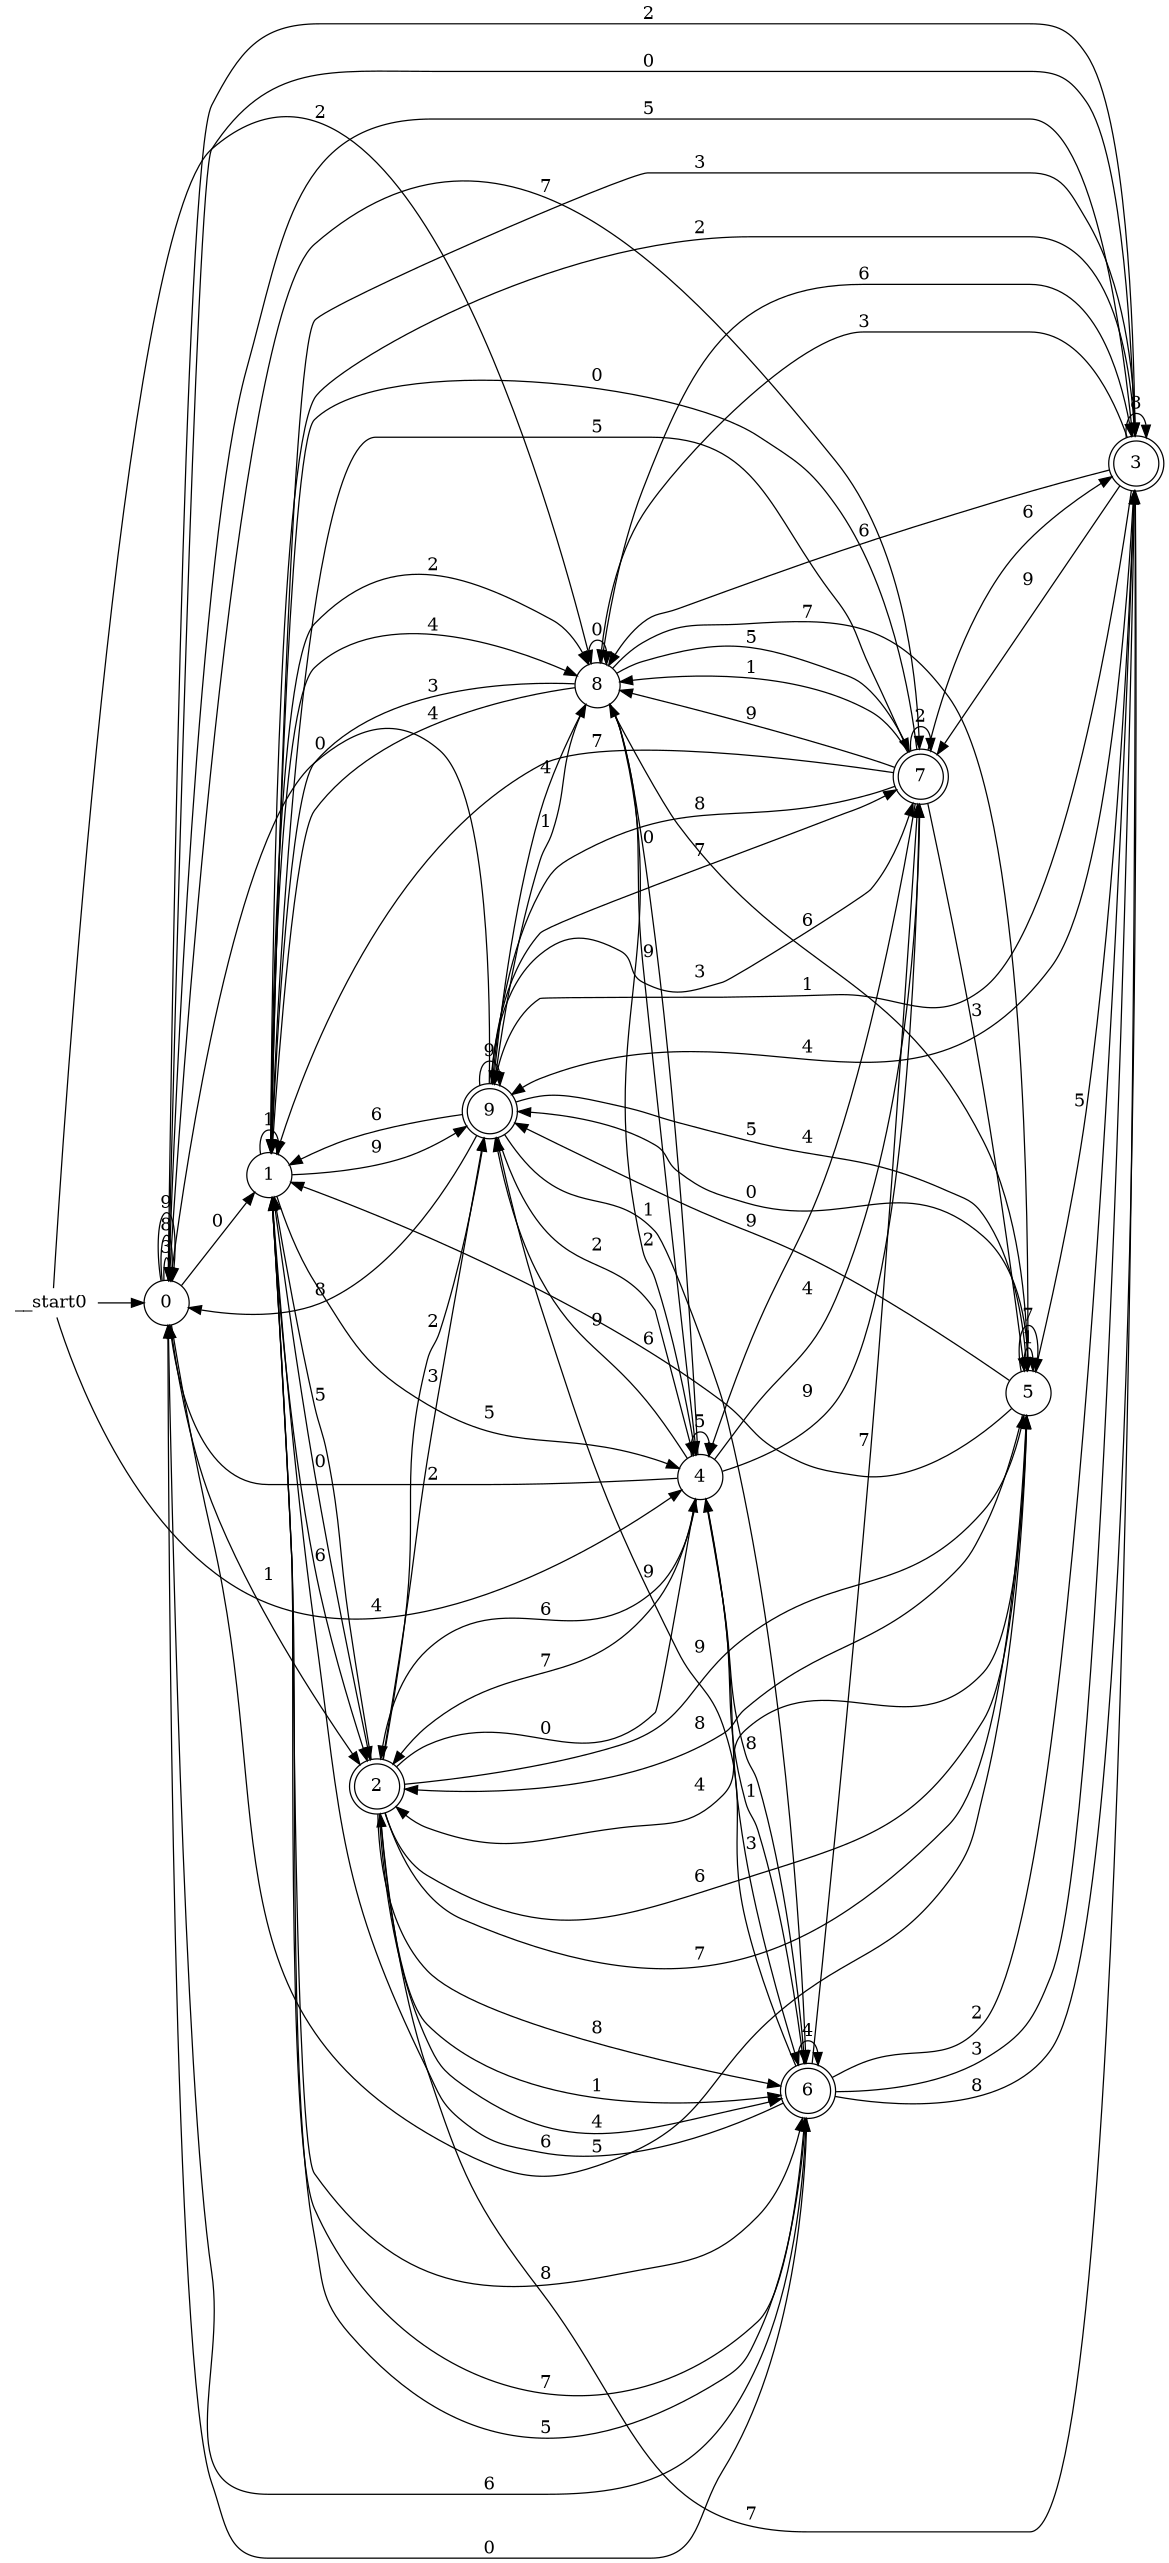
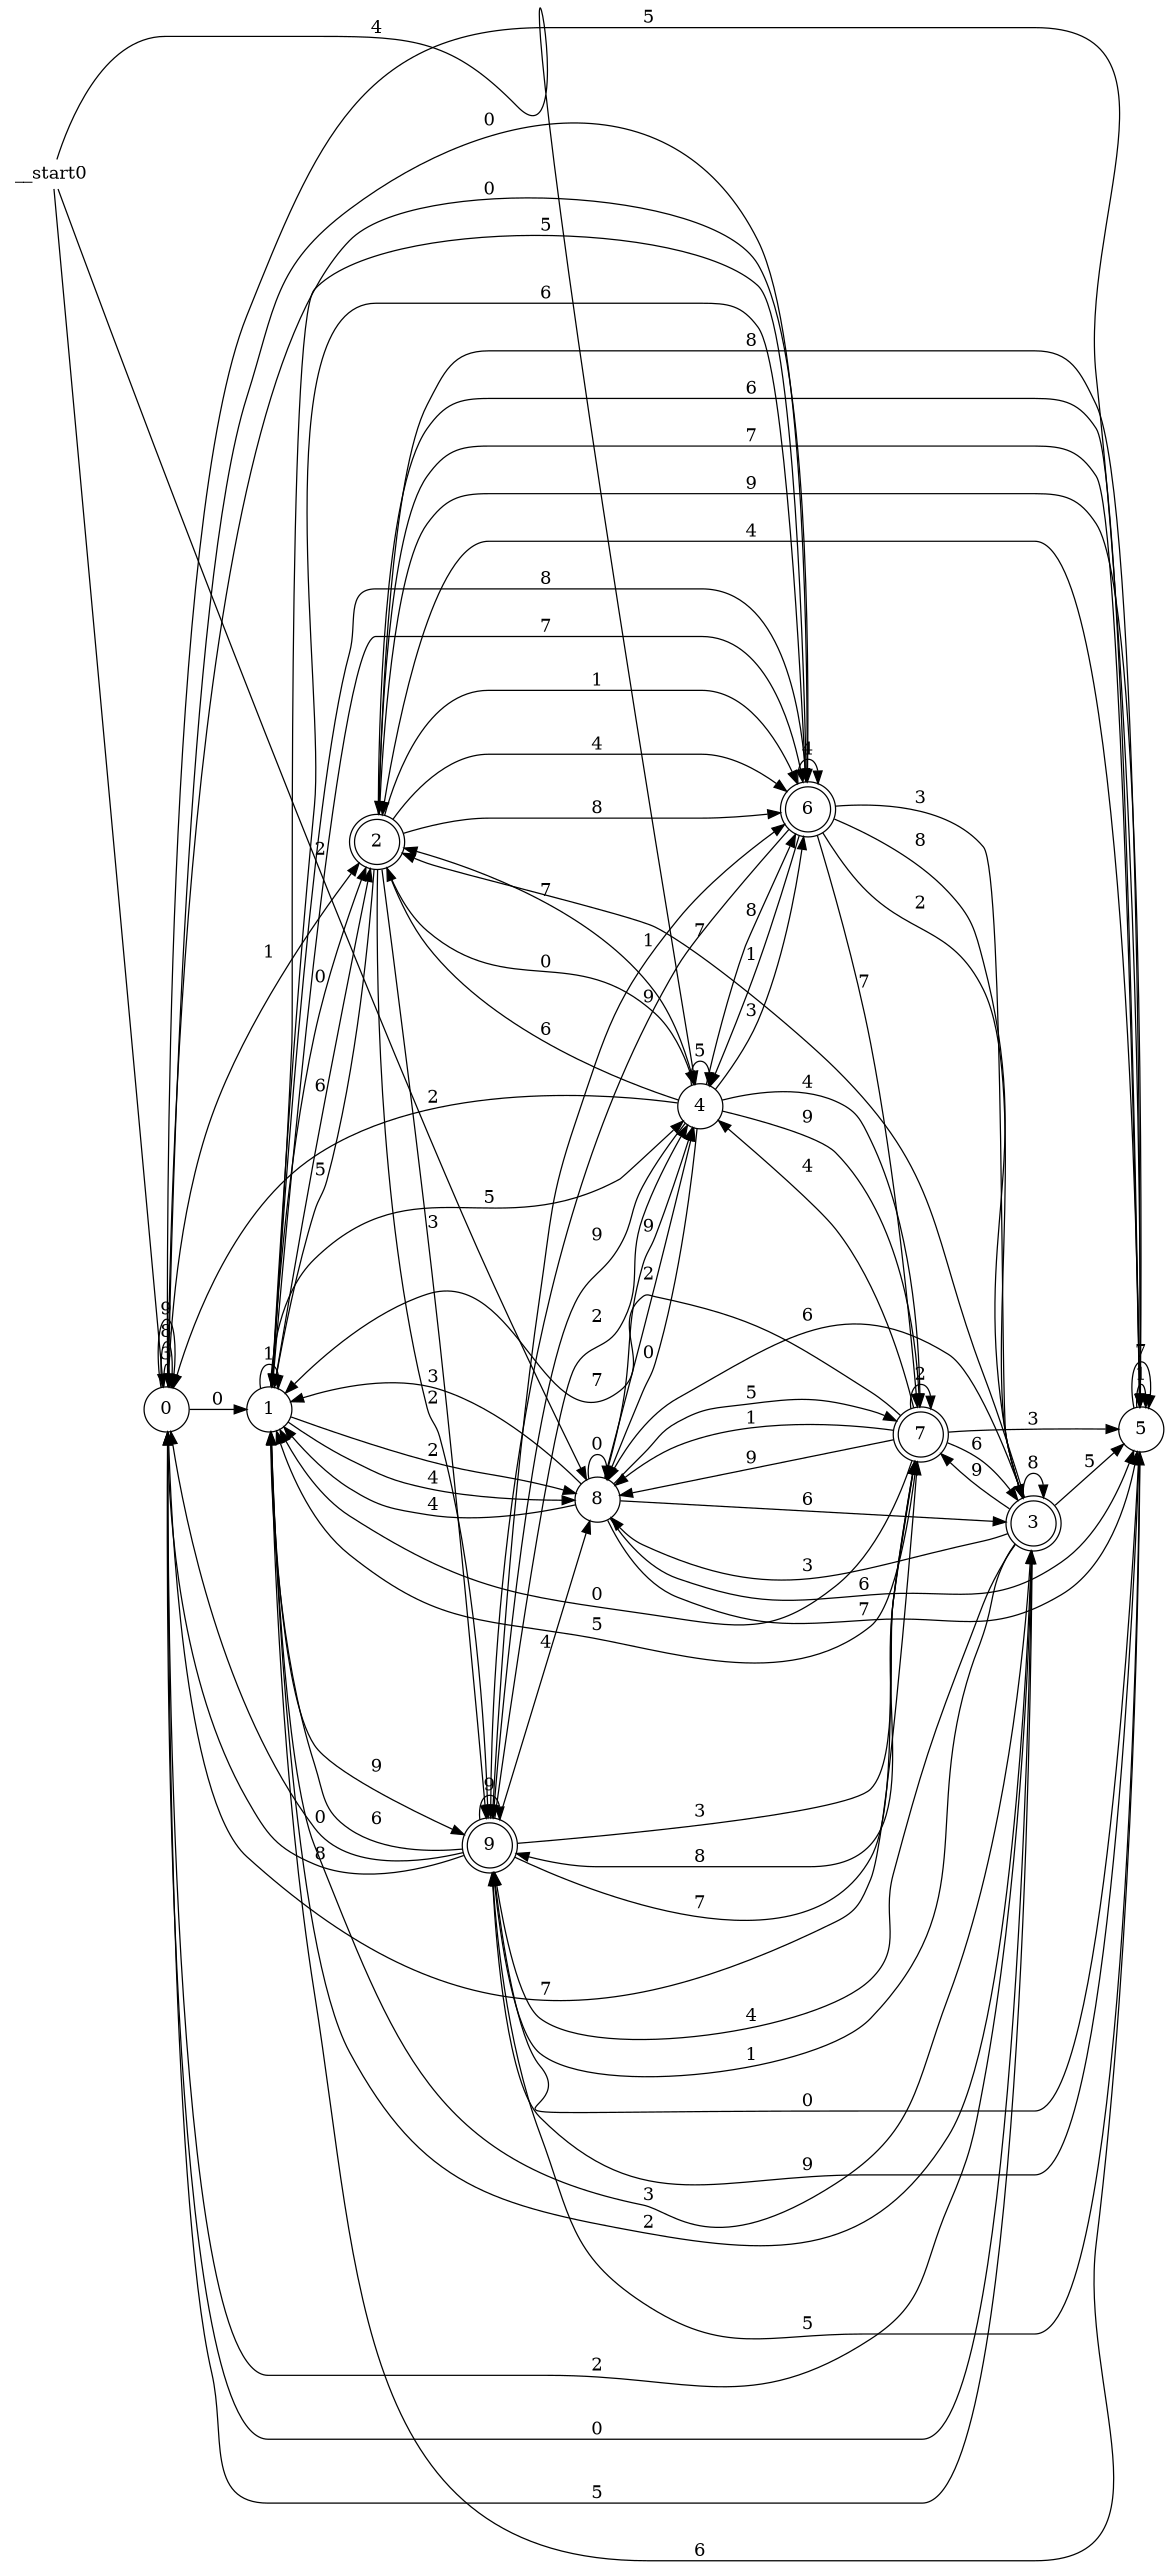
  digraph {
    rankdir=LR
    node [shape=circle]
    n1 [label=0]
    n2 [label=1]
    n3 [label=2 shape=doublecircle]
    n4 [label=3 shape=doublecircle]
    n5 [label=5]
    n6 [label=6 shape=doublecircle]
    n7 [label=7 shape=doublecircle]
    n8 [label=4]
    n9 [label=8]
    n10 [label=9 shape=doublecircle]
    __start0 [height=0 shape=none width=0]
    n1 -> n1 [label=3]
    n1 -> n1 [label=8]
    n1 -> n1 [label=9]
    n1 -> n2 [label=0]
    n1 -> n3 [label=1]
    n1 -> n4 [label=2]
    n1 -> n5 [label=5]
-   n1 -> n6 [label=6]
+   n1 -> n6 [label=0]
    n1 -> n7 [label=7]
    n2 -> n2 [label=1]
    n2 -> n3 [label=0]
    n2 -> n3 [label=6]
    n2 -> n4 [label=3]
    n2 -> n6 [label=7]
    n2 -> n6 [label=8]
    n2 -> n8 [label=5]
    n2 -> n9 [label=2]
    n2 -> n9 [label=4]
    n2 -> n10 [label=9]
    n3 -> n2 [label=5]
    n3 -> n5 [label=6]
    n3 -> n5 [label=7]
    n3 -> n5 [label=9]
    n3 -> n6 [label=1]
    n3 -> n6 [label=4]
    n3 -> n6 [label=8]
    n3 -> n8 [label=0]
    n3 -> n10 [label=2]
    n3 -> n10 [label=3]
    n4 -> n1 [label=0]
    n4 -> n1 [label=5]
    n4 -> n2 [label=2]
    n4 -> n3 [label=7]
    n4 -> n4 [label=8]
    n4 -> n7 [label=9]
    n4 -> n9 [label=3]
    n4 -> n9 [label=6]
    n4 -> n10 [label=1]
    n4 -> n10 [label=4]
    n5 -> n2 [label=6]
    n5 -> n3 [label=4]
    n5 -> n3 [label=8]
-   n5 -> n4 [label=5]
+   n4 -> n5 [label=5]
    n5 -> n5 [label=1]
    n5 -> n5 [label=7]
    n5 -> n10 [label=0]
    n5 -> n10 [label=9]
    n6 -> n1 [label=0]
    n6 -> n2 [label=5]
    n6 -> n2 [label=6]
    n6 -> n4 [label=2]
    n6 -> n4 [label=3]
    n6 -> n4 [label=8]
    n6 -> n6 [label=4]
    n6 -> n7 [label=7]
    n6 -> n8 [label=1]
    n6 -> n10 [label=9]
    n7 -> n2 [label=0]
    n7 -> n2 [label=5]
    n7 -> n2 [label=7]
    n7 -> n4 [label=6]
    n7 -> n5 [label=3]
    n7 -> n7 [label=2]
    n7 -> n8 [label=4]
    n7 -> n9 [label=1]
    n7 -> n9 [label=9]
    n7 -> n10 [label=8]
    n8 -> n1 [label=2]
    n8 -> n3 [label=6]
    n8 -> n3 [label=7]
    n8 -> n6 [label=3]
    n8 -> n6 [label=8]
    n8 -> n7 [label=4]
    n8 -> n7 [label=9]
    n8 -> n8 [label=5]
    n8 -> n9 [label=0]
    n8 -> n10 [label=9]
    n9 -> n2 [label=3]
    n9 -> n2 [label=4]
    n9 -> n4 [label=6]
    n9 -> n5 [label=6]
    n9 -> n5 [label=7]
    n9 -> n7 [label=5]
    n9 -> n8 [label=2]
    n9 -> n8 [label=9]
    n9 -> n9 [label=0]
-   n9 -> n10 [label=1]
    n10 -> n1 [label=0]
    n10 -> n1 [label=8]
    n10 -> n2 [label=6]
    n10 -> n5 [label=5]
    n10 -> n6 [label=1]
    n10 -> n7 [label=3]
    n10 -> n7 [label=7]
    n10 -> n8 [label=2]
    n10 -> n9 [label=4]
    n10 -> n10 [label=9]
    __start0 -> n1
    __start0 -> n8 [label=4]
    __start0 -> n9 [label=2]
  }
